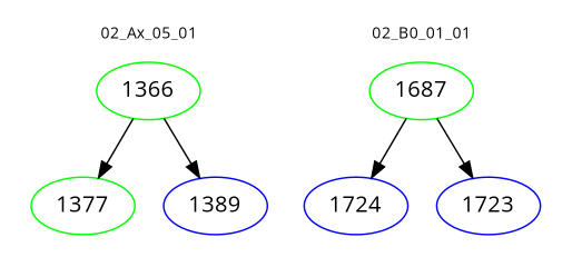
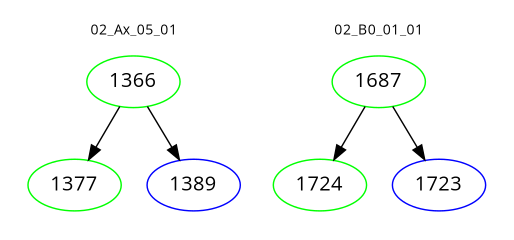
  digraph {
    fontname="Open Sans"
    node [color=green fontname="Open Sans"]
    edge [color=black fontname="Open Sans"]
    n1 [label=1366]
    n2 [label=1377]
    n3 [color=blue label=1389]
    n4 [label=1687]
-   n5 [color=blue label=1724]
+   n5 [label=1724]
    n6 [color=blue label=1723]
    subgraph cluster_1 {
      color=white
      fontsize=10
      label="02_Ax_05_01"
      n1
      n2
      n3
    }
    subgraph cluster_2 {
      color=white
      fontsize=10
      label="02_B0_01_01"
      n4
      n5
      n6
    }
    n1 -> n2
    n1 -> n3
    n4 -> n5
    n4 -> n6
  }
